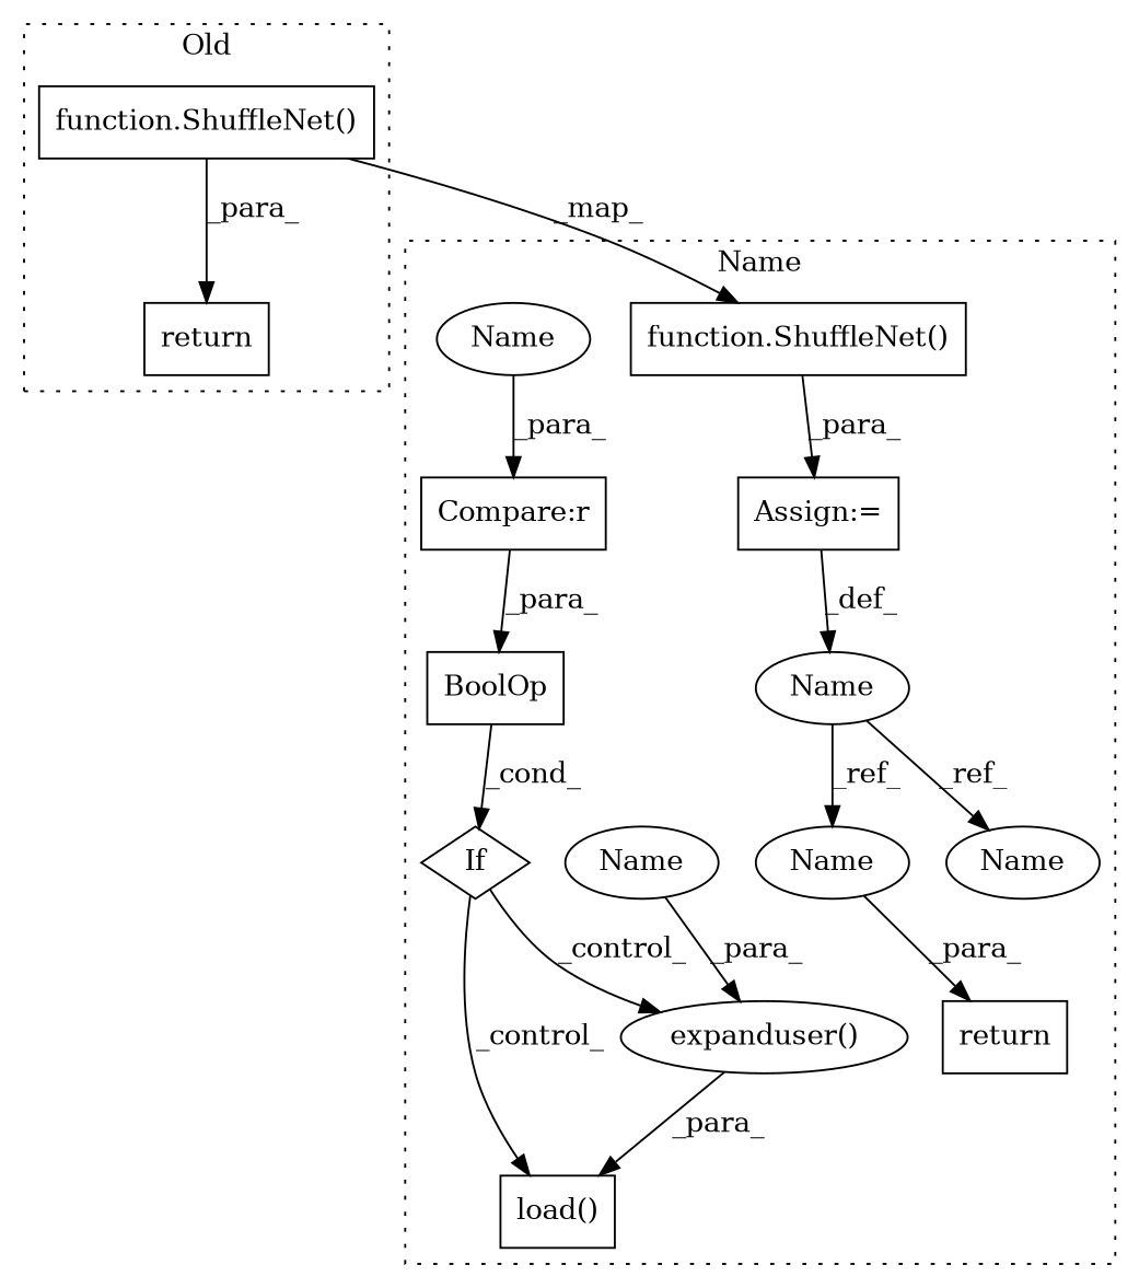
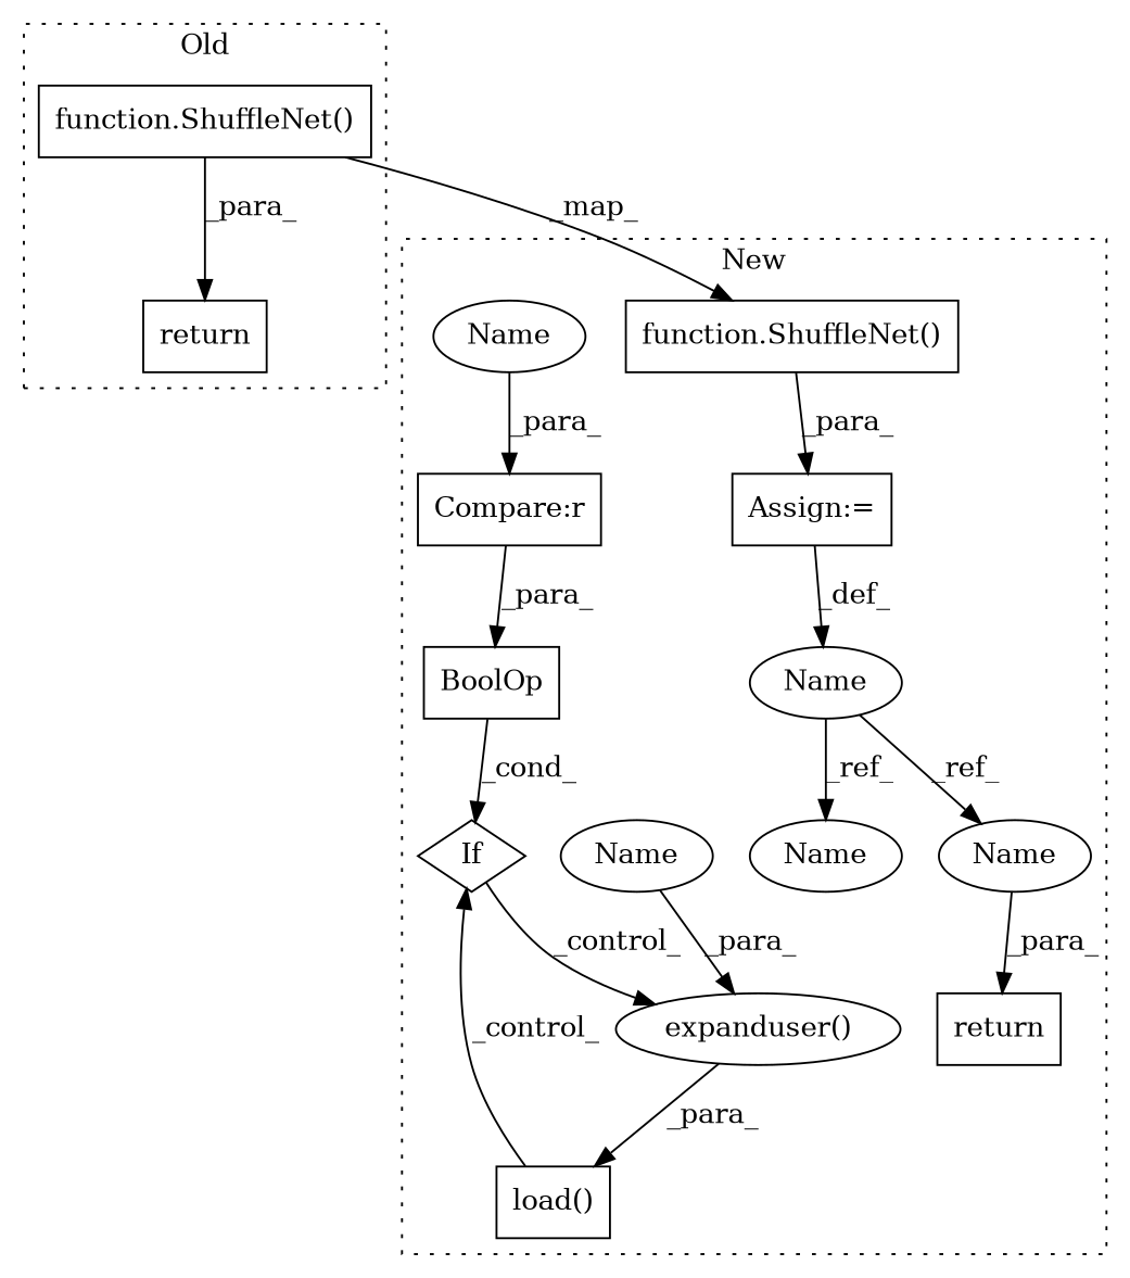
  digraph {
    node [a=87 l=3 s=1972 shape=box]
    n1 [a=75 l=64 label="function.ShuffleNet()" s=1955]
    n2 [a=93 l=7 label=return s=1948]
    n3 [a=75 l=64 label="function.ShuffleNet()" s=1885]
    n4 [a=96 label=If s=1954 shape=diamond]
    n5 [a=75 l="11,1" label="load()" s="2019,2053"]
    n6 [a=40 l=15 label="Compare:r"]
    n7 [a=75 l="19,1" label="expanduser()" s="2030,2052" shape=ellipse]
    n8 [a=72 l=30 label=BoolOp s=1957]
    n9 [l=5 label=Name s=1877 shape=ellipse]
    n10 [a=93 l=7 label=return s=2060]
    n11 [a=68 label="Assign:=" s=1882]
    n12 [label=Name s=2049 shape=ellipse]
    n13 [label=Name shape=ellipse]
    n14 [l=5 label=Name s=2067 shape=ellipse]
    n15 [l=5 label=Name s=1997 shape=ellipse]
    subgraph cluster_1 {
      label=Old
      style=dotted
      n1
      n2
    }
    subgraph cluster_2 {
-     label=Name
+     label=New
      style=dotted
      n3
      n4
      n5
      n6
      n7
      n8
      n9
      n10
      n11
      n12
      n13
      n14
      n15
    }
    n1 -> n2 [label=_para_]
    n1 -> n3 [label=_map_]
    n3 -> n11 [label=_para_]
-   n4 -> n5 [label=_control_]
+   n5 -> n4 [label=_control_]
    n4 -> n7 [label=_control_]
    n6 -> n8 [label=_para_]
    n7 -> n5 [label=_para_]
    n8 -> n4 [label=_cond_]
    n9 -> n14 [label=_ref_]
    n9 -> n15 [label=_ref_]
    n11 -> n9 [label=_def_]
    n12 -> n7 [label=_para_]
    n13 -> n6 [label=_para_]
    n14 -> n10 [label=_para_]
  }
